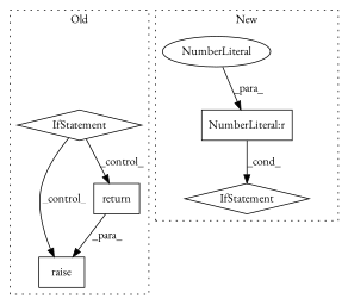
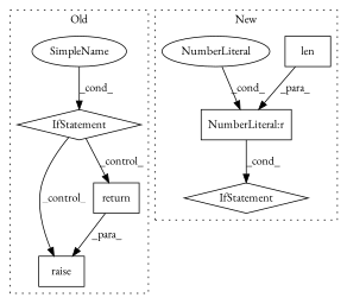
  digraph {
    fontname="EB Garamond"
    node [a=32 fontname="EB Garamond" l=7 shape=box]
    edge [fontname="EB Garamond"]
    n1 [label=raise s=15520]
    n2 [a=41 label=return s=15545]
    n3 [a=25 l="4,2" label=IfStatement s="15424,15439" shape=diamond]
+   n4 [a=42 label=SimpleName shape=ellipse l=""]
+   n5 [l="4,1" label=len s="15137,15152"]
    n6 [a=25 l="4,2" label=IfStatement s="15133,15157" shape=diamond]
    n7 [a=27 l=3 label="NumberLiteral:r" s=15153]
    n8 [a=34 l=1 label=NumberLiteral s=15156 shape=ellipse]
    subgraph cluster_1 {
      label=Old
      style=dotted
      n1
      n2
      n3
+     n4
    }
    subgraph cluster_2 {
      label=New
      style=dotted
+     n5
      n6
      n7
      n8
    }
    n2 -> n1 [label=_para_]
    n3 -> n1 [label=_control_]
    n3 -> n2 [label=_control_]
+   n4 -> n3 [label=_cond_]
+   n5 -> n7 [label=_para_]
    n7 -> n6 [label=_cond_]
-   n8 -> n7 [label=_para_]
+   n8 -> n7 [label=_cond_]
  }
